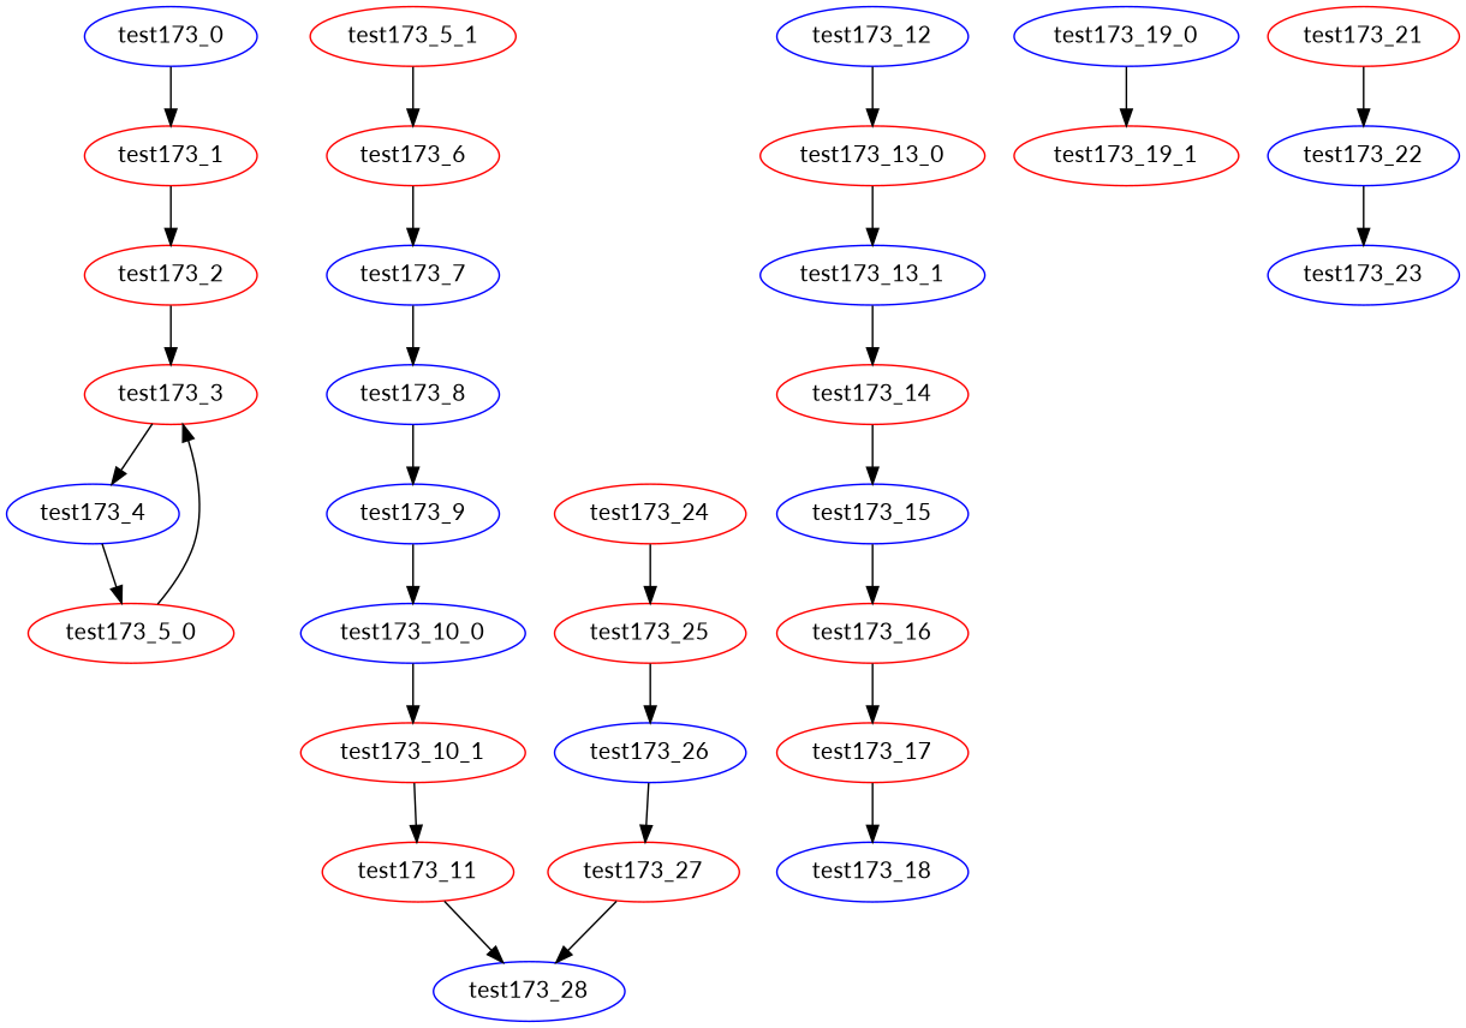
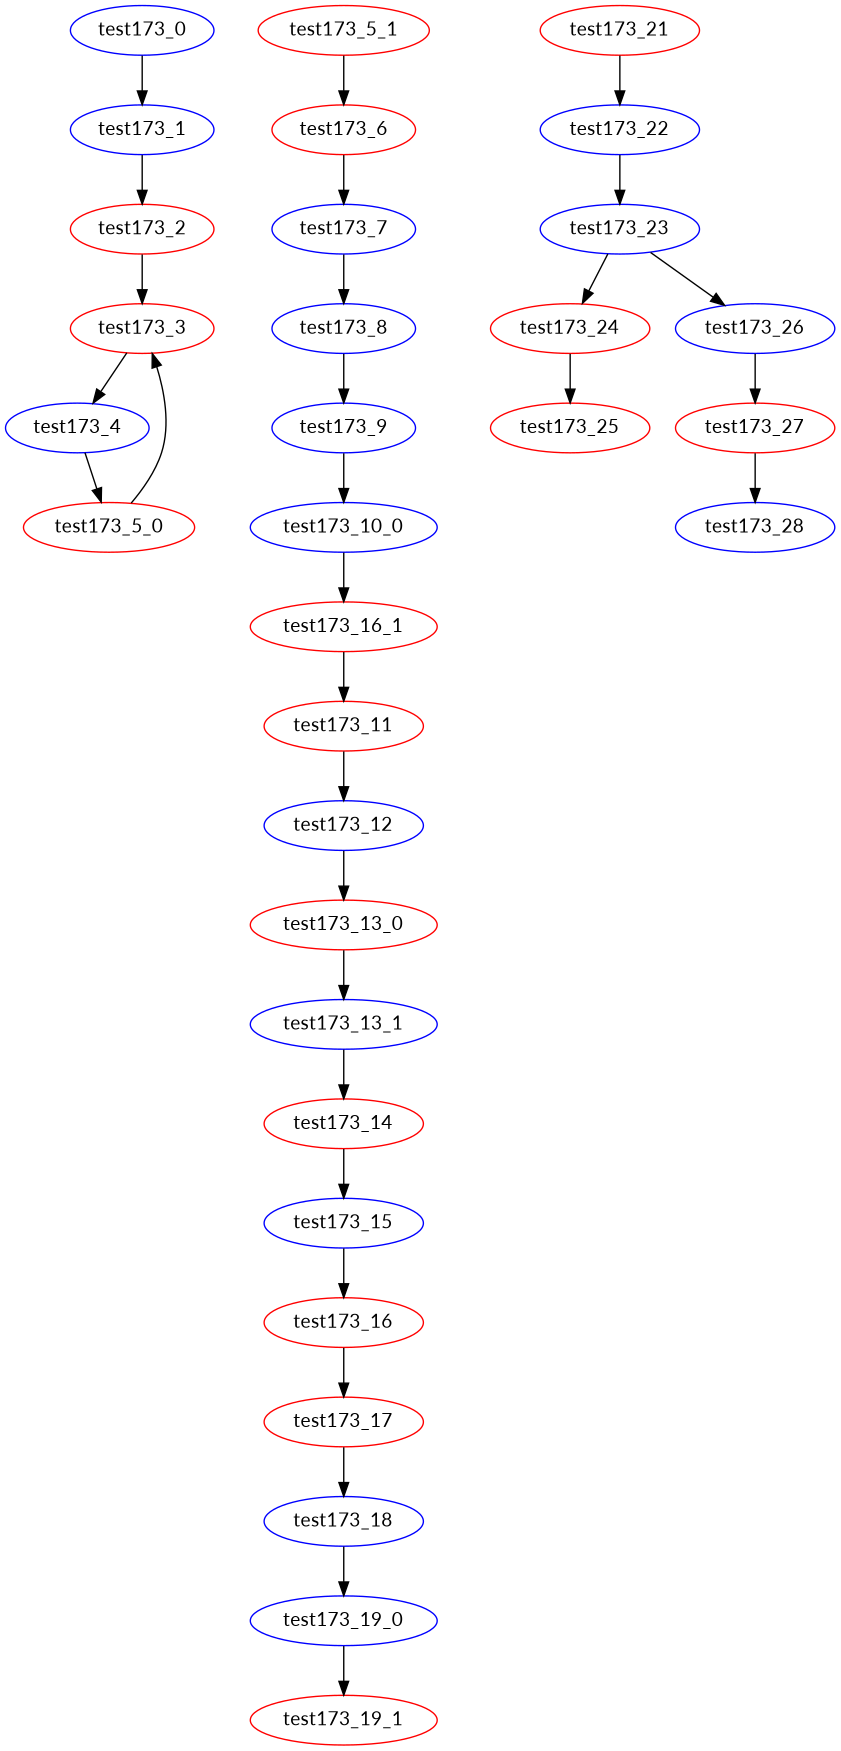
  digraph {
    fontname=Lato
    node [color=red fontname=Lato]
    edge [fontname=Lato]
    test173_0 [color=blue]
-   test173_1
+   test173_1 [color=blue]
    test173_2
    test173_3
    test173_4 [color=blue]
    test173_5_0
    test173_5_1
    test173_6
    test173_7 [color=blue]
    test173_8 [color=blue]
    test173_9 [color=blue]
    test173_10_0 [color=blue]
-   test173_10_1
+   test173_10_1 [label=test173_16_1]
    test173_11
    test173_12 [color=blue]
    test173_13_0
    test173_13_1 [color=blue]
    test173_14
    test173_15 [color=blue]
    test173_16
    test173_17
    test173_18 [color=blue]
    test173_19_0 [color=blue]
    test173_19_1
    test173_22 [color=blue]
    test173_21
    test173_23 [color=blue]
    test173_24
    test173_25
    test173_26 [color=blue]
    test173_27
    test173_28 [color=blue]
    test173_0 -> test173_1
    test173_1 -> test173_2
    test173_2 -> test173_3
    test173_3 -> test173_4
    test173_4 -> test173_5_0
    test173_5_0 -> test173_3
    test173_5_1 -> test173_6
    test173_6 -> test173_7
    test173_7 -> test173_8
    test173_8 -> test173_9
    test173_9 -> test173_10_0
    test173_10_0 -> test173_10_1
    test173_10_1 -> test173_11
-   test173_11 -> test173_28
+   test173_11 -> test173_12
    test173_12 -> test173_13_0
    test173_13_0 -> test173_13_1
    test173_13_1 -> test173_14
    test173_14 -> test173_15
    test173_15 -> test173_16
    test173_16 -> test173_17
    test173_17 -> test173_18
+   test173_18 -> test173_19_0
    test173_19_0 -> test173_19_1
    test173_22 -> test173_23
    test173_21 -> test173_22
+   test173_23 -> test173_24
    test173_24 -> test173_25
-   test173_25 -> test173_26
+   test173_23 -> test173_26
    test173_26 -> test173_27
    test173_27 -> test173_28
  }
